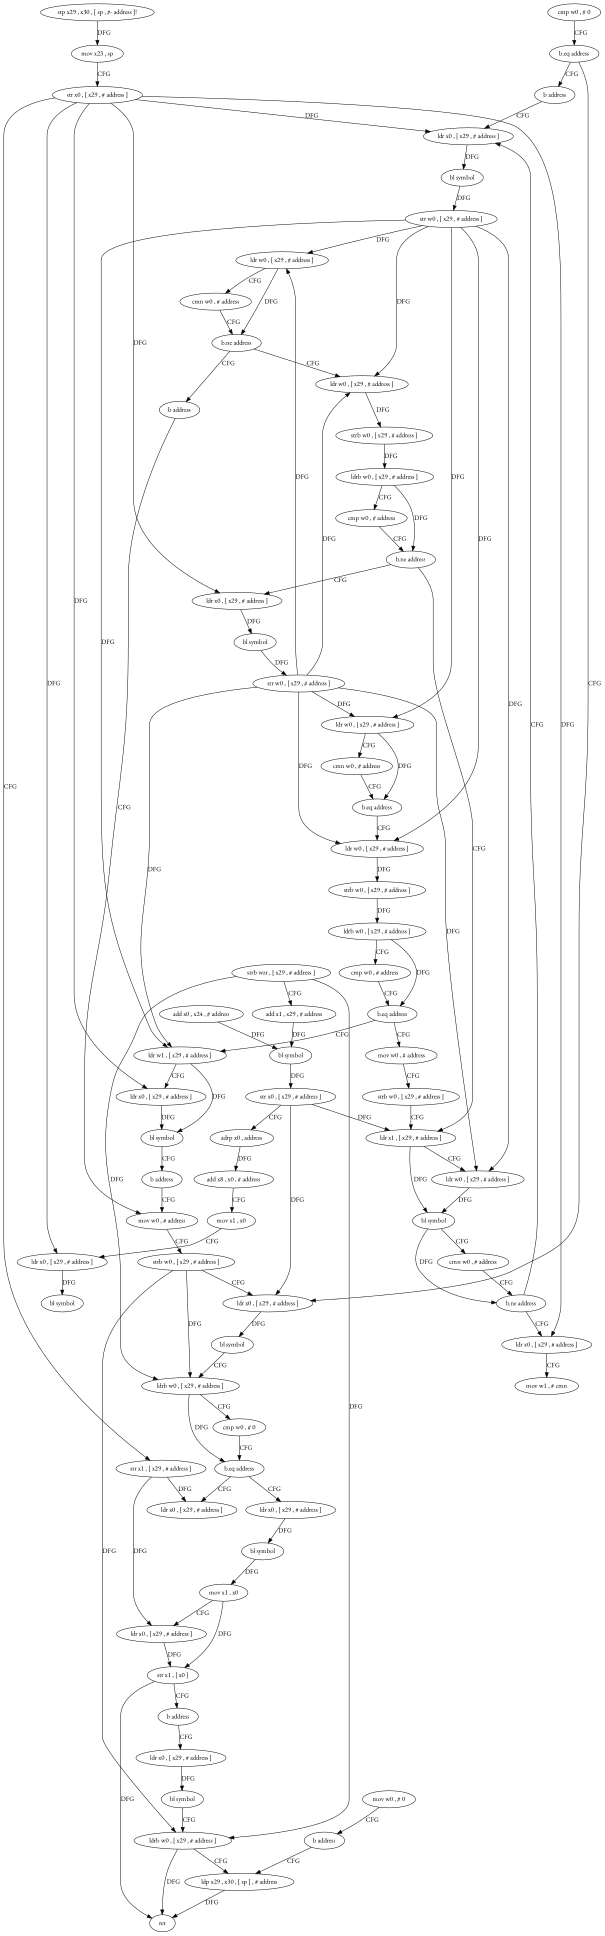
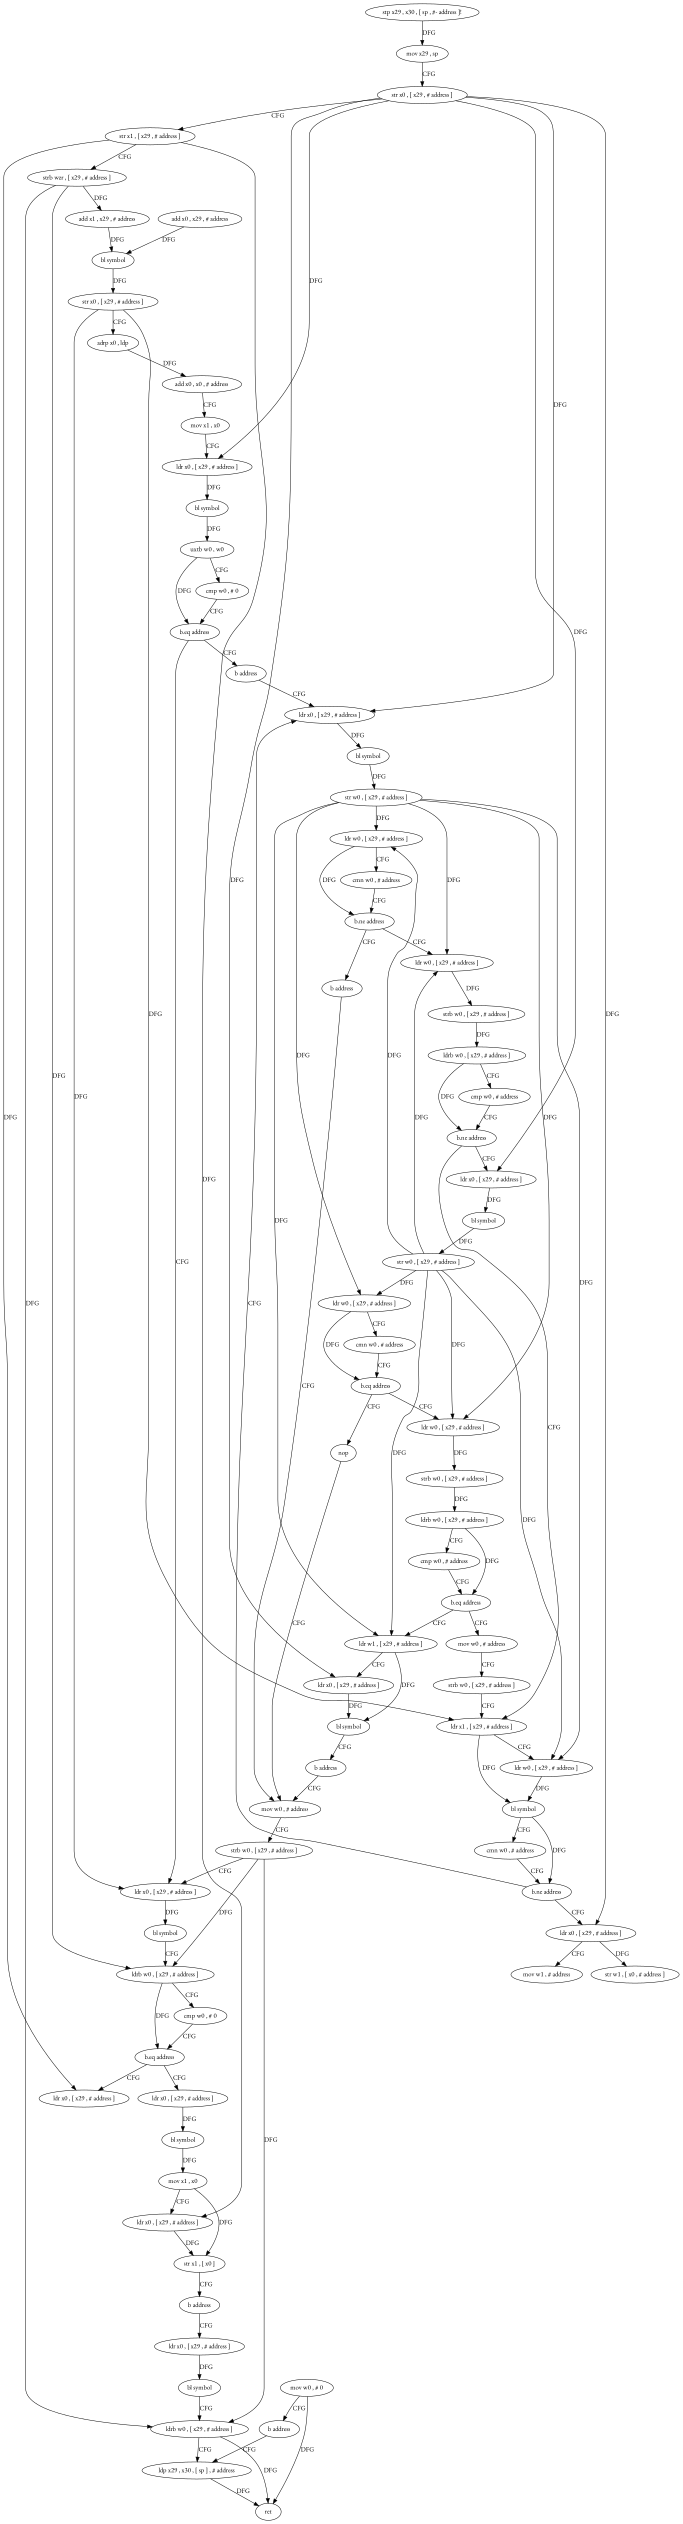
  digraph {
    fontname="EB Garamond"
    node [fontname="EB Garamond"]
    edge [fontname="EB Garamond"]
    n1 [label="stp x29 , x30 , [ sp , #- address ]!"]
-   n2 [label="mov x23 , sp"]
+   n2 [label="mov x29 , sp"]
    n3 [label="str x0 , [ x29 , # address ]"]
    n4 [label="str x1 , [ x29 , # address ]"]
    n5 [label="ldr x0 , [ x29 , # address ]"]
    n6 [label="ldr x0 , [ x29 , # address ]"]
    n7 [label="ldr x0 , [ x29 , # address ]"]
    n8 [label="ldr x0 , [ x29 , # address ]"]
    n9 [label="ldr x0 , [ x29 , # address ]"]
    n10 [label="strb wzr , [ x29 , # address ]"]
    n11 [label="ldr x0 , [ x29 , # address ]"]
    n12 [label="ldr x0 , [ x29 , # address ]"]
    n13 [label="bl symbol"]
    n14 [label="bl symbol"]
    n15 [label="bl symbol"]
-   n16 [label="mov w1 , # cmn"]
+   n16 [label="mov w1 , # address"]
+   n17 [label="str w1 , [ x0 , # address ]"]
    n18 [label="bl symbol"]
    n19 [label="add x1 , x29 , # address"]
    n20 [label="ldrb w0 , [ x29 , # address ]"]
    n21 [label="ldrb w0 , [ x29 , # address ]"]
    n22 [label="str x1 , [ x0 ]"]
    n23 [label="bl symbol"]
    n24 [label="cmp w0 , # 0"]
    n25 [label="b.eq address"]
    n26 [label="ldp x29 , x30 , [ sp ] , # address"]
    n27 [label=ret]
-   n28 [label="add x0 , x24 , # address"]
+   n28 [label="add x0 , x29 , # address"]
    n29 [label="str x0 , [ x29 , # address ]"]
-   n30 [label="adrp x0 , address"]
+   n30 [label="adrp x0 , ldp"]
    n31 [label="ldr x0 , [ x29 , # address ]"]
    n32 [label="ldr x1 , [ x29 , # address ]"]
-   n33 [label="add x8 , x0 , # address"]
+   n33 [label="add x0 , x0 , # address"]
    n34 [label="bl symbol"]
    n35 [label="ldr w0 , [ x29 , # address ]"]
    n36 [label="bl symbol"]
    n37 [label="mov x1 , x0"]
+   n38 [label="uxtb w0 , w0"]
    n39 [label="cmp w0 , # 0"]
    n40 [label="b.eq address"]
    n41 [label="b address"]
    n42 [label="ldr x0 , [ x29 , # address ]"]
    n43 [label="bl symbol"]
    n44 [label="mov x1 , x0"]
    n45 [label="str w0 , [ x29 , # address ]"]
    n46 [label="ldr x0 , [ x29 , # address ]"]
    n47 [label="bl symbol"]
    n48 [label="b address"]
    n49 [label="ldr w0 , [ x29 , # address ]"]
    n50 [label="ldr w0 , [ x29 , # address ]"]
    n51 [label="ldr w0 , [ x29 , # address ]"]
    n52 [label="ldr w0 , [ x29 , # address ]"]
    n53 [label="ldr w1 , [ x29 , # address ]"]
    n54 [label="cmn w0 , # address"]
    n55 [label="b.ne address"]
    n56 [label="strb w0 , [ x29 , # address ]"]
    n57 [label="cmn w0 , # address"]
    n58 [label="b.eq address"]
    n59 [label="strb w0 , [ x29 , # address ]"]
    n60 [label="b address"]
    n61 [label="mov w0 , # address"]
    n62 [label="ldrb w0 , [ x29 , # address ]"]
    n63 [label="strb w0 , [ x29 , # address ]"]
    n64 [label="cmp w0 , # address"]
    n65 [label="b.ne address"]
    n66 [label="cmn w0 , # address"]
    n67 [label="b.ne address"]
    n68 [label="str w0 , [ x29 , # address ]"]
+   n69 [label=nop]
    n70 [label="ldrb w0 , [ x29 , # address ]"]
    n71 [label="mov w0 , # 0"]
    n72 [label="b address"]
    n73 [label="cmp w0 , # address"]
    n74 [label="b.eq address"]
    n75 [label="mov w0 , # address"]
    n76 [label="strb w0 , [ x29 , # address ]"]
    n77 [label="b address"]
    n1 -> n2 [label=DFG]
    n2 -> n3 [label=CFG]
    n3 -> n4 [label=CFG]
    n3 -> n5 [label=DFG]
    n3 -> n6 [label=DFG]
    n3 -> n7 [label=DFG]
    n3 -> n8 [label=DFG]
    n3 -> n9 [label=DFG]
+   n4 -> n10 [label=CFG]
    n4 -> n11 [label=DFG]
    n4 -> n12 [label=DFG]
    n5 -> n13 [label=DFG]
    n6 -> n14 [label=DFG]
    n7 -> n15 [label=DFG]
    n8 -> n16 [label=CFG]
+   n8 -> n17 [label=DFG]
    n9 -> n18 [label=DFG]
-   n10 -> n19 [label=CFG]
+   n10 -> n19 [label=DFG]
    n10 -> n20 [label=DFG]
    n10 -> n21 [label=DFG]
    n12 -> n22 [label=DFG]
+   n13 -> n38 [label=DFG]
    n14 -> n45 [label=DFG]
    n15 -> n68 [label=DFG]
    n18 -> n77 [label=CFG]
    n19 -> n23 [label=DFG]
    n20 -> n24 [label=CFG]
    n20 -> n25 [label=DFG]
    n21 -> n26 [label=CFG]
    n21 -> n27 [label=DFG]
    n22 -> n48 [label=CFG]
    n23 -> n29 [label=DFG]
    n24 -> n25 [label=CFG]
    n25 -> n11 [label=CFG]
    n25 -> n42 [label=CFG]
    n26 -> n27 [label=DFG]
    n28 -> n23 [label=DFG]
    n29 -> n30 [label=CFG]
    n29 -> n31 [label=DFG]
    n29 -> n32 [label=DFG]
    n30 -> n33 [label=DFG]
    n31 -> n34 [label=DFG]
    n32 -> n35 [label=CFG]
    n32 -> n36 [label=DFG]
    n33 -> n37 [label=CFG]
    n34 -> n20 [label=CFG]
    n35 -> n36 [label=DFG]
    n36 -> n66 [label=CFG]
    n36 -> n67 [label=DFG]
    n37 -> n5 [label=CFG]
+   n38 -> n39 [label=CFG]
+   n38 -> n40 [label=DFG]
    n39 -> n40 [label=CFG]
    n40 -> n31 [label=CFG]
    n40 -> n41 [label=CFG]
    n41 -> n6 [label=CFG]
    n42 -> n43 [label=DFG]
    n43 -> n44 [label=DFG]
    n44 -> n12 [label=CFG]
    n44 -> n22 [label=DFG]
    n45 -> n35 [label=DFG]
    n45 -> n49 [label=DFG]
    n45 -> n50 [label=DFG]
    n45 -> n51 [label=DFG]
    n45 -> n52 [label=DFG]
    n45 -> n53 [label=DFG]
    n46 -> n47 [label=DFG]
    n47 -> n21 [label=CFG]
    n48 -> n46 [label=CFG]
    n49 -> n54 [label=CFG]
    n49 -> n55 [label=DFG]
    n50 -> n56 [label=DFG]
    n51 -> n57 [label=CFG]
    n51 -> n58 [label=DFG]
    n52 -> n59 [label=DFG]
    n53 -> n9 [label=CFG]
    n53 -> n18 [label=DFG]
    n54 -> n55 [label=CFG]
    n55 -> n50 [label=CFG]
    n55 -> n60 [label=CFG]
    n56 -> n62 [label=DFG]
    n57 -> n58 [label=CFG]
    n58 -> n52 [label=CFG]
+   n58 -> n69 [label=CFG]
    n59 -> n70 [label=DFG]
    n60 -> n61 [label=CFG]
    n61 -> n63 [label=CFG]
    n62 -> n64 [label=CFG]
    n62 -> n65 [label=DFG]
    n63 -> n20 [label=DFG]
    n63 -> n21 [label=DFG]
    n63 -> n31 [label=CFG]
    n64 -> n65 [label=CFG]
    n65 -> n7 [label=CFG]
    n65 -> n32 [label=CFG]
    n66 -> n67 [label=CFG]
    n67 -> n6 [label=CFG]
    n67 -> n8 [label=CFG]
    n68 -> n35 [label=DFG]
    n68 -> n49 [label=DFG]
    n68 -> n50 [label=DFG]
    n68 -> n51 [label=DFG]
    n68 -> n52 [label=DFG]
    n68 -> n53 [label=DFG]
+   n69 -> n61 [label=CFG]
    n70 -> n73 [label=CFG]
    n70 -> n74 [label=DFG]
-   n22 -> n27 [label=DFG]
+   n71 -> n27 [label=DFG]
    n71 -> n72 [label=CFG]
    n72 -> n26 [label=CFG]
    n73 -> n74 [label=CFG]
    n74 -> n53 [label=CFG]
    n74 -> n75 [label=CFG]
    n75 -> n76 [label=CFG]
    n76 -> n32 [label=CFG]
    n77 -> n61 [label=CFG]
  }
